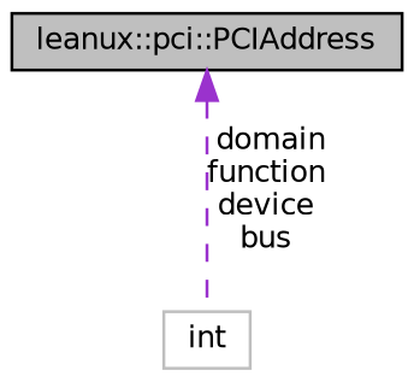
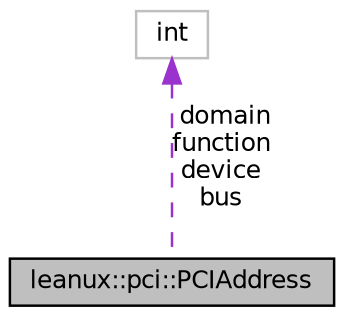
  digraph {
    node [fontname=Helvetica fontsize=10 shape=record]
    n1 [color=black fillcolor=grey75 fontcolor=black height=0.2 label="leanux::pci::PCIAddress" style=filled width=0.4]
    n2 [color=grey75 height=0.2 label=int width=0.4]
-   n1 -> n2 [color=darkorchid3 dir=back fontname=Helvetica fontsize=10 label=" domain\nfunction\ndevice\nbus" labelfontname=Helvetica labelfontsize=10 style=dashed]
+   n2 -> n1 [color=darkorchid3 dir=back fontname=Helvetica fontsize=10 label=" domain\nfunction\ndevice\nbus" labelfontname=Helvetica labelfontsize=10 style=dashed]
  }
